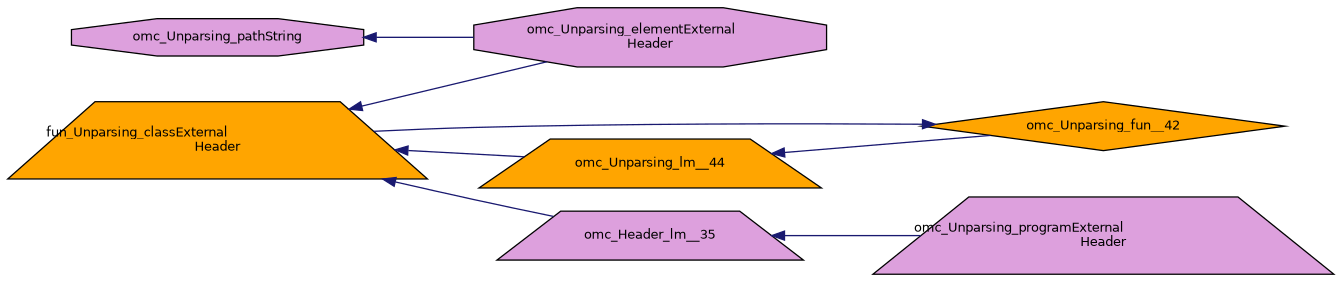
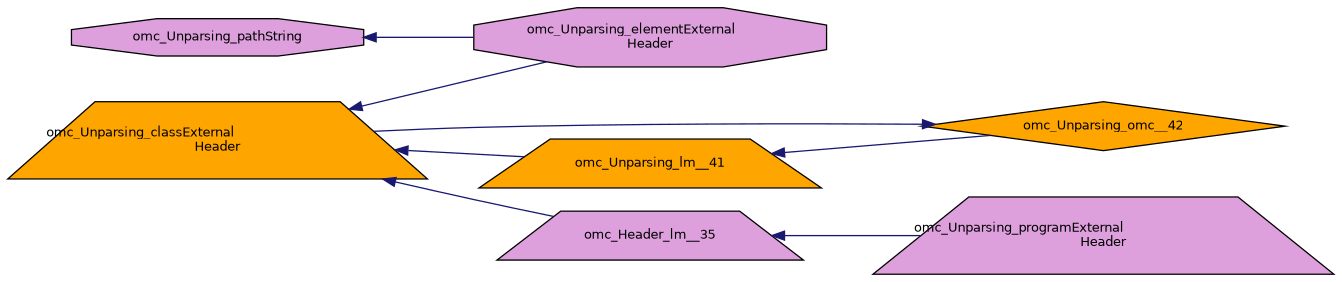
  digraph {
    fontname="DejaVu Sans"
    rankdir=LR
    node [color=black fillcolor=plum fontname="DejaVu Sans" fontsize=10 shape=trapezium style=filled]
    edge [color=midnightblue dir=back fontname="DejaVu Sans" fontsize=10 labelfontname=Helvetica labelfontsize=10 style=solid]
    n1 [fontcolor=black height=0.2 label=omc_Unparsing_pathString shape=octagon width=0.4]
    n2 [height=0.2 label="omc_Unparsing_elementExternal\lHeader" shape=octagon width=0.4]
-   n3 [fillcolor=orange height=0.2 label=omc_Unparsing_lm__44 width=0.4]
-   n4 [fillcolor=orange height=0.2 label=omc_Unparsing_fun__42 shape=diamond width=0.4]
-   n5 [fillcolor=orange height=0.2 label="fun_Unparsing_classExternal\lHeader" width=0.4]
+   n3 [fillcolor=orange height=0.2 label=omc_Unparsing_lm__41 width=0.4]
+   n4 [fillcolor=orange height=0.2 label=omc_Unparsing_omc__42 shape=diamond width=0.4]
+   n5 [fillcolor=orange height=0.2 label="omc_Unparsing_classExternal\lHeader" width=0.4]
    n6 [height=0.2 label=omc_Header_lm__35 width=0.4]
    n7 [height=0.2 label="omc_Unparsing_programExternal\lHeader" width=0.4]
    n1 -> n2
    n3 -> n4
    n4 -> n5
    n5 -> n2
    n5 -> n3
    n5 -> n6
    n6 -> n7
  }
